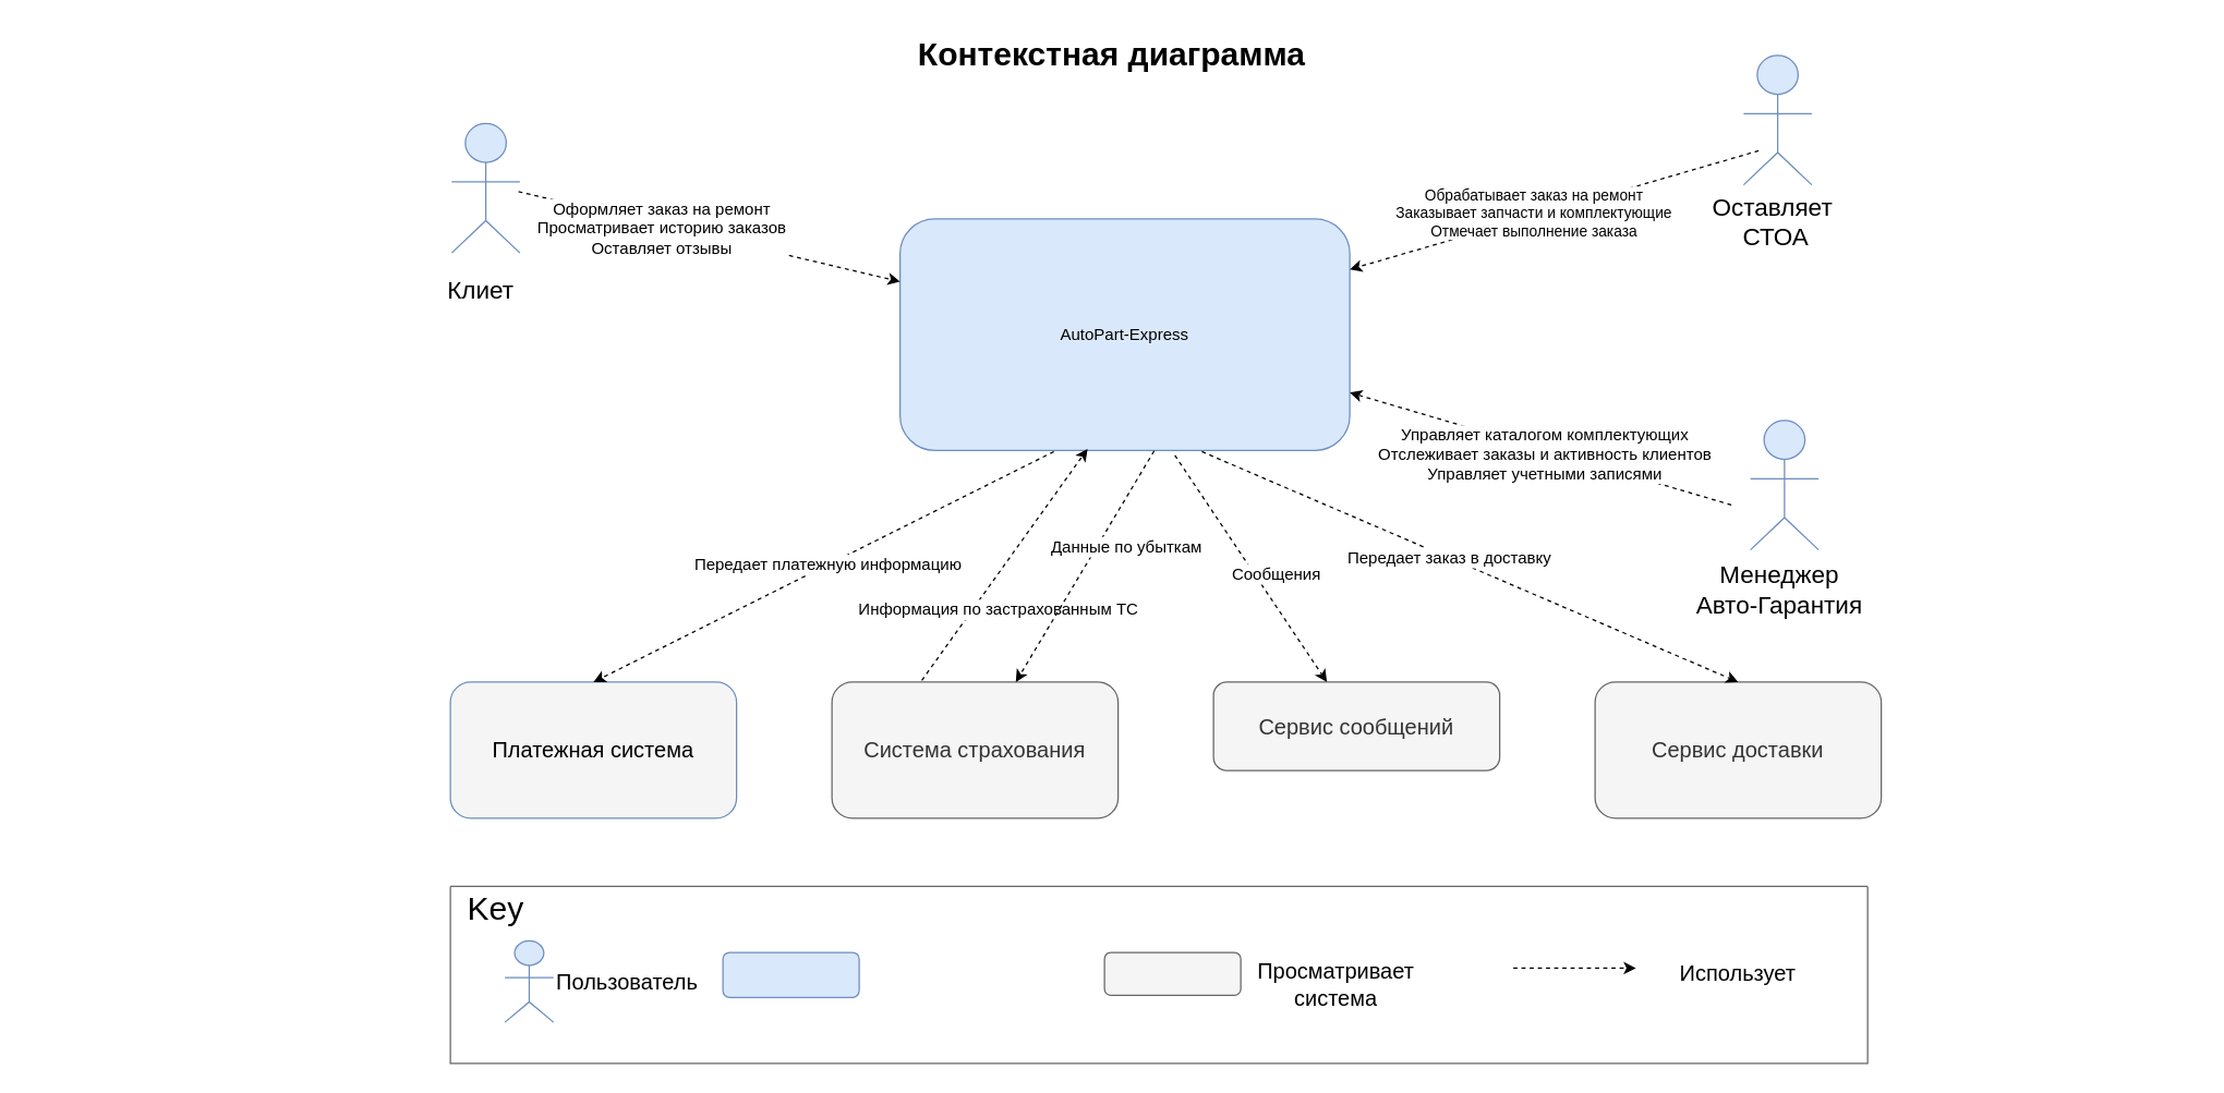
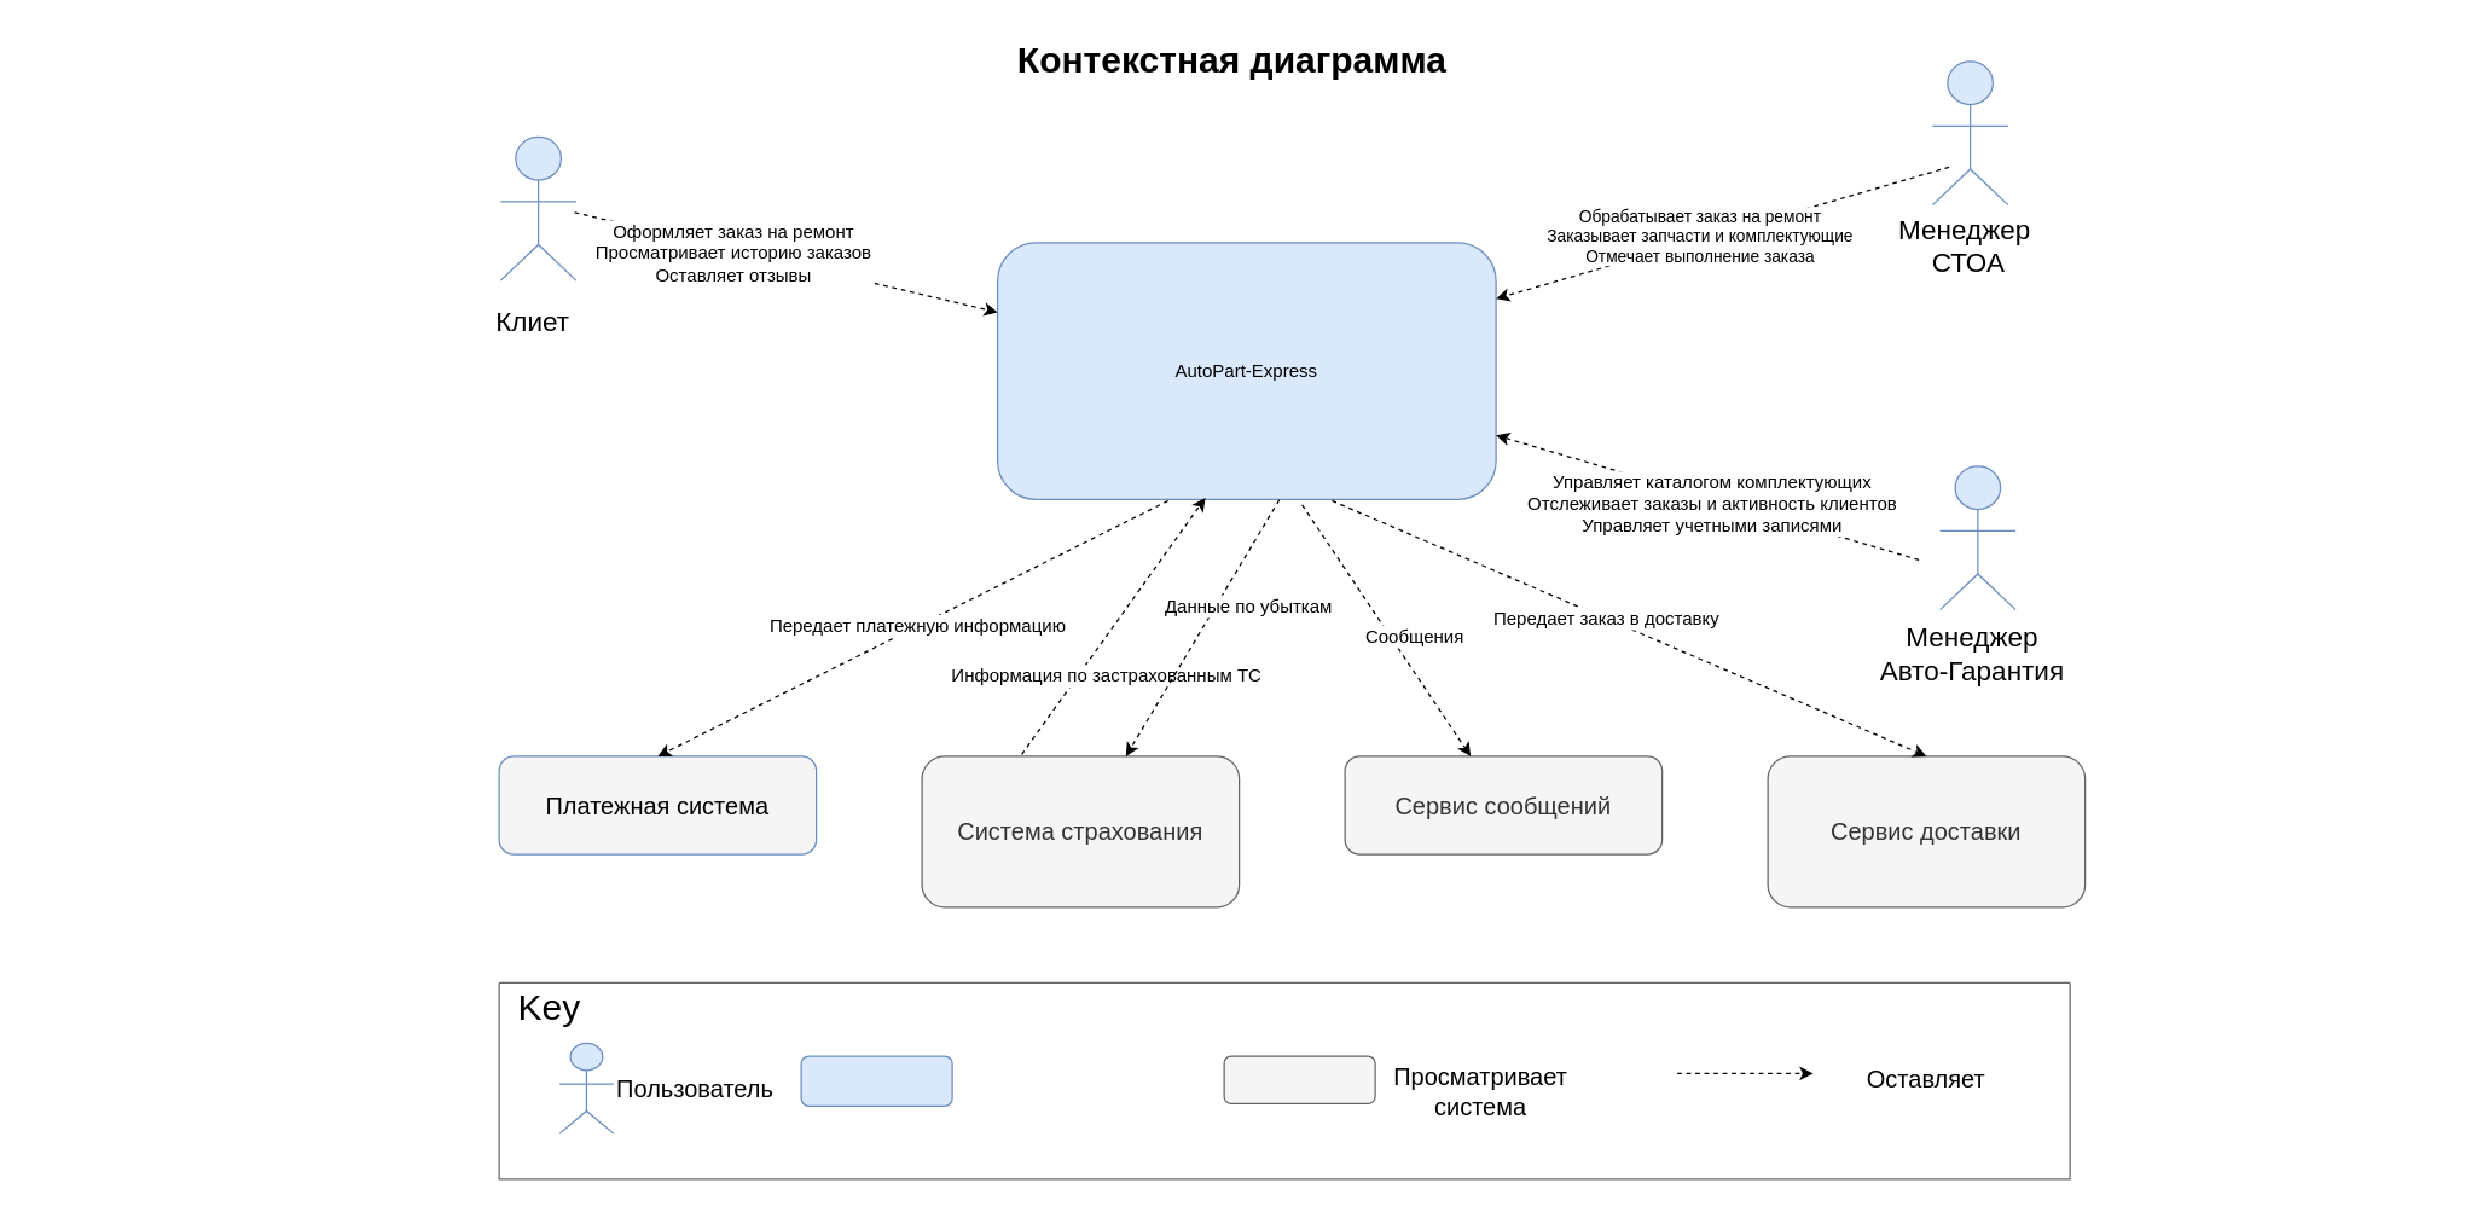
  <mxCell id="0" />
  <mxCell id="1" parent="0" />
  <mxCell id="2" value="Контекстная диаграмма" style="text;strokeColor=none;fillColor=none;html=1;fontSize=24;fontStyle=1;verticalAlign=middle;align=center;" parent="1" vertex="1"><mxGeometry x="20" y="20" width="1590" height="40" as="geometry" /></mxCell>
  <mxCell id="3" value="" style="group" parent="1" vertex="1" connectable="0"><mxGeometry x="1230" y="310" width="150" height="153" as="geometry" /></mxCell>
  <mxCell id="4" value="" style="html=1;whiteSpace=wrap;fillColor=#dae8fc;shape=mxgraph.archimate3.actor;fontSize=14;strokeColor=#6c8ebf;" parent="3" vertex="1"><mxGeometry x="54" y="-2" width="50" height="95" as="geometry" /></mxCell>
  <mxCell id="5" value="&lt;span style=&quot;font-size: 18px;&quot;&gt;Менеджер&lt;br&gt;Авто-Гарантия&lt;/span&gt;" style="text;html=1;align=center;verticalAlign=middle;resizable=0;points=[];autosize=1;strokeColor=none;fillColor=none;container=0;" parent="3" vertex="1"><mxGeometry y="93" width="150" height="60" as="geometry" /></mxCell>
  <mxCell id="6" value="" style="group" parent="1" vertex="1" connectable="0"><mxGeometry x="1265" y="40" width="105" height="153" as="geometry" /></mxCell>
  <mxCell id="7" value="" style="html=1;whiteSpace=wrap;fillColor=#dae8fc;shape=mxgraph.archimate3.actor;fontSize=14;strokeColor=#6c8ebf;" parent="6" vertex="1"><mxGeometry x="14" width="50" height="95" as="geometry" /></mxCell>
- <mxCell id="8" value="&lt;span style=&quot;font-size: 18px;&quot;&gt;Оставляет&lt;br&gt;&amp;nbsp;СТОА&lt;/span&gt;" style="text;html=1;align=center;verticalAlign=middle;resizable=0;points=[];autosize=1;strokeColor=none;fillColor=none;" parent="6" vertex="1"><mxGeometry x="-20" y="93" width="110" height="60" as="geometry" /></mxCell>
+ <mxCell id="8" value="&lt;span style=&quot;font-size: 18px;&quot;&gt;Менеджер&lt;br&gt;&amp;nbsp;СТОА&lt;/span&gt;" style="text;html=1;align=center;verticalAlign=middle;resizable=0;points=[];autosize=1;strokeColor=none;fillColor=none;" parent="6" vertex="1"><mxGeometry x="-20" y="93" width="110" height="60" as="geometry" /></mxCell>
  <mxCell id="9" value="" style="group" parent="1" vertex="1" connectable="0"><mxGeometry x="317" y="90" width="70" height="143" as="geometry" /></mxCell>
  <mxCell id="10" value="" style="html=1;whiteSpace=wrap;fillColor=#dae8fc;shape=mxgraph.archimate3.actor;fontSize=14;strokeColor=#6c8ebf;" parent="9" vertex="1"><mxGeometry x="14" width="50" height="95" as="geometry" /></mxCell>
  <mxCell id="11" value="&lt;font style=&quot;font-size: 18px;&quot;&gt;Клиет&lt;/font&gt;" style="text;html=1;align=center;verticalAlign=middle;resizable=0;points=[];autosize=1;strokeColor=none;fillColor=none;" parent="9" vertex="1"><mxGeometry y="103" width="70" height="40" as="geometry" /></mxCell>
  <mxCell id="12" value="AutoPart-Express" style="rounded=1;whiteSpace=wrap;html=1;fillColor=#dae8fc;strokeColor=#6c8ebf;" parent="1" vertex="1"><mxGeometry x="660" y="160" width="330" height="170" as="geometry" /></mxCell>
  <mxCell id="13" value="" style="endArrow=classic;html=1;rounded=0;entryX=1;entryY=0.75;entryDx=0;entryDy=0;dashed=1;" parent="1" target="12" edge="1"><mxGeometry width="50" height="50" relative="1" as="geometry"><mxPoint x="1270" y="370" as="sourcePoint" /><mxPoint x="890" y="320" as="targetPoint" /></mxGeometry></mxCell>
  <mxCell id="14" value="&lt;span style=&quot;font-size: 12px;&quot;&gt;Управляет каталогом комплектующих&lt;br&gt;Отслеживает заказы и активность клиентов&lt;br&gt;Управляет учетными записями&lt;br&gt;&lt;/span&gt;" style="edgeLabel;html=1;align=center;verticalAlign=middle;resizable=0;points=[];" parent="13" vertex="1" connectable="0"><mxGeometry x="-0.02" y="3" relative="1" as="geometry"><mxPoint x="1" as="offset" /></mxGeometry></mxCell>
  <mxCell id="15" value="" style="endArrow=classic;html=1;rounded=0;dashed=1;" parent="1" target="12" edge="1"><mxGeometry width="50" height="50" relative="1" as="geometry"><mxPoint x="380" y="140" as="sourcePoint" /><mxPoint x="890" y="320" as="targetPoint" /></mxGeometry></mxCell>
  <mxCell id="16" value="&lt;span style=&quot;font-size: 12px;&quot;&gt;Оформляет заказ на ремонт&lt;br&gt;Просматривает историю заказов&lt;br&gt;Оставляет отзывы&lt;br&gt;&lt;/span&gt;" style="edgeLabel;html=1;align=center;verticalAlign=middle;resizable=0;points=[];" parent="15" vertex="1" connectable="0"><mxGeometry x="-0.256" y="-2" relative="1" as="geometry"><mxPoint x="1" as="offset" /></mxGeometry></mxCell>
  <mxCell id="17" value="" style="endArrow=classic;html=1;rounded=0;dashed=1;" parent="1" target="12" edge="1"><mxGeometry width="50" height="50" relative="1" as="geometry"><mxPoint x="1290" y="110" as="sourcePoint" /><mxPoint x="900" y="320" as="targetPoint" /></mxGeometry></mxCell>
  <mxCell id="18" value="Обрабатывает заказ на ремонт&lt;br&gt;Заказывает запчасти и комплектующие&lt;br&gt;Отмечает выполнение заказа" style="edgeLabel;html=1;align=center;verticalAlign=middle;resizable=0;points=[];" parent="17" vertex="1" connectable="0"><mxGeometry x="0.1" y="-3" relative="1" as="geometry"><mxPoint x="1" as="offset" /></mxGeometry></mxCell>
- <mxCell id="19" value="&lt;font size=&quot;3&quot;&gt;Платежная система&lt;/font&gt;" style="rounded=1;whiteSpace=wrap;html=1;fillColor=#F5F5F5;strokeColor=#6c8ebf;" parent="1" vertex="1"><mxGeometry x="330" y="500" width="210" height="100" as="geometry" /></mxCell>
+ <mxCell id="19" value="&lt;font size=&quot;3&quot;&gt;Платежная система&lt;/font&gt;" style="rounded=1;whiteSpace=wrap;html=1;fillColor=#F5F5F5;strokeColor=#6c8ebf;" parent="1" vertex="1"><mxGeometry x="330" y="500" width="210" height="65" as="geometry" /></mxCell>
  <mxCell id="20" value="&lt;font size=&quot;3&quot;&gt;Сервис доставки&lt;/font&gt;" style="rounded=1;whiteSpace=wrap;html=1;fillColor=#f5f5f5;strokeColor=#666666;fontColor=#333333;" parent="1" vertex="1"><mxGeometry x="1170" y="500" width="210" height="100" as="geometry" /></mxCell>
  <mxCell id="21" value="" style="endArrow=classic;html=1;rounded=0;entryX=0.5;entryY=0;entryDx=0;entryDy=0;exitX=0.342;exitY=1.005;exitDx=0;exitDy=0;exitPerimeter=0;dashed=1;" parent="1" source="12" target="19" edge="1"><mxGeometry width="50" height="50" relative="1" as="geometry"><mxPoint x="850" y="370" as="sourcePoint" /><mxPoint x="900" y="320" as="targetPoint" /></mxGeometry></mxCell>
  <mxCell id="22" value="&lt;font style=&quot;font-size: 12px;&quot;&gt;Передает платежную информацию&lt;/font&gt;" style="edgeLabel;html=1;align=center;verticalAlign=middle;resizable=0;points=[];" parent="21" vertex="1" connectable="0"><mxGeometry x="-0.013" y="-1" relative="1" as="geometry"><mxPoint as="offset" /></mxGeometry></mxCell>
  <mxCell id="23" value="" style="endArrow=classic;html=1;rounded=0;entryX=0.5;entryY=0;entryDx=0;entryDy=0;exitX=0.671;exitY=1.005;exitDx=0;exitDy=0;exitPerimeter=0;dashed=1;" parent="1" source="12" target="20" edge="1"><mxGeometry width="50" height="50" relative="1" as="geometry"><mxPoint x="850" y="370" as="sourcePoint" /><mxPoint x="900" y="320" as="targetPoint" /></mxGeometry></mxCell>
  <mxCell id="24" value="&lt;span style=&quot;font-size: 12px;&quot;&gt;Передает заказ в доставку&lt;/span&gt;" style="edgeLabel;html=1;align=center;verticalAlign=middle;resizable=0;points=[];" parent="23" vertex="1" connectable="0"><mxGeometry x="-0.082" relative="1" as="geometry"><mxPoint as="offset" /></mxGeometry></mxCell>
  <mxCell id="25" value="" style="swimlane;startSize=0;fillColor=#f5f5f5;fontColor=#333333;strokeColor=#666666;" parent="1" vertex="1"><mxGeometry x="330" y="650" width="1040" height="130" as="geometry" /></mxCell>
  <mxCell id="26" value="Пользователь" style="text;html=1;strokeColor=none;fillColor=none;align=center;verticalAlign=middle;whiteSpace=wrap;rounded=0;fontSize=16;" parent="25" vertex="1"><mxGeometry x="100" y="54.9" width="60" height="30" as="geometry" /></mxCell>
  <mxCell id="27" value="" style="rounded=1;whiteSpace=wrap;html=1;fillColor=#dae8fc;strokeColor=#6c8ebf;" parent="25" vertex="1"><mxGeometry x="200" y="48.5" width="100" height="33" as="geometry" /></mxCell>
  <mxCell id="28" value="" style="rounded=1;whiteSpace=wrap;html=1;fillColor=#f5f5f5;strokeColor=#666666;fontColor=#333333;" parent="25" vertex="1"><mxGeometry x="480" y="48.5" width="100" height="31.5" as="geometry" /></mxCell>
  <mxCell id="29" value="Просматривает&lt;br&gt;система" style="text;html=1;strokeColor=none;fillColor=none;align=center;verticalAlign=middle;whiteSpace=wrap;rounded=0;fontSize=16;" parent="25" vertex="1"><mxGeometry x="620" y="41.5" width="60" height="61.5" as="geometry" /></mxCell>
  <mxCell id="30" value="" style="endArrow=classic;html=1;rounded=0;dashed=1;" parent="25" edge="1"><mxGeometry width="50" height="50" relative="1" as="geometry"><mxPoint x="780" y="60" as="sourcePoint" /><mxPoint x="870" y="60" as="targetPoint" /></mxGeometry></mxCell>
- <mxCell id="31" value="Использует" style="text;html=1;strokeColor=none;fillColor=none;align=center;verticalAlign=middle;whiteSpace=wrap;rounded=0;fontSize=16;" parent="25" vertex="1"><mxGeometry x="915" y="33.5" width="60" height="61.5" as="geometry" /></mxCell>
+ <mxCell id="31" value="Оставляет" style="text;html=1;strokeColor=none;fillColor=none;align=center;verticalAlign=middle;whiteSpace=wrap;rounded=0;fontSize=16;" parent="25" vertex="1"><mxGeometry x="915" y="33.5" width="60" height="61.5" as="geometry" /></mxCell>
  <mxCell id="32" value="&lt;span style=&quot;font-size: 24px;&quot;&gt;Key&lt;/span&gt;" style="text;html=1;align=center;verticalAlign=middle;resizable=0;points=[];autosize=1;strokeColor=none;fillColor=none;" parent="1" vertex="1"><mxGeometry x="333" y="647" width="60" height="40" as="geometry" /></mxCell>
  <mxCell id="33" value="" style="group" parent="1" vertex="1" connectable="0"><mxGeometry x="360" y="690" width="50" height="90" as="geometry" /></mxCell>
  <mxCell id="34" value="" style="html=1;whiteSpace=wrap;fillColor=#dae8fc;shape=mxgraph.archimate3.actor;fontSize=14;strokeColor=#6c8ebf;" parent="33" vertex="1"><mxGeometry x="10" width="35.714" height="59.79" as="geometry" /></mxCell>
  <mxCell id="35" value="&lt;font size=&quot;3&quot;&gt;Система страхования&lt;/font&gt;" style="rounded=1;whiteSpace=wrap;html=1;fillColor=#f5f5f5;strokeColor=#666666;fontColor=#333333;" parent="1" vertex="1"><mxGeometry x="610" y="500" width="210" height="100" as="geometry" /></mxCell>
  <mxCell id="36" value="" style="endArrow=classic;html=1;rounded=0;entryX=0.417;entryY=0.993;entryDx=0;entryDy=0;exitX=0.314;exitY=-0.012;exitDx=0;exitDy=0;exitPerimeter=0;dashed=1;entryPerimeter=0;" parent="1" source="35" target="12" edge="1"><mxGeometry width="50" height="50" relative="1" as="geometry"><mxPoint x="783" y="341" as="sourcePoint" /><mxPoint x="535" y="500" as="targetPoint" /></mxGeometry></mxCell>
  <mxCell id="37" value="&lt;span style=&quot;font-size: 12px;&quot;&gt;Информация по застрахованным ТС&lt;/span&gt;" style="edgeLabel;html=1;align=center;verticalAlign=middle;resizable=0;points=[];" parent="36" vertex="1" connectable="0"><mxGeometry x="-0.013" y="-1" relative="1" as="geometry"><mxPoint x="-5" y="31" as="offset" /></mxGeometry></mxCell>
  <mxCell id="38" value="" style="endArrow=classic;html=1;rounded=0;dashed=1;exitX=0.565;exitY=1.002;exitDx=0;exitDy=0;exitPerimeter=0;" parent="1" source="12" edge="1" target="35"><mxGeometry width="50" height="50" relative="1" as="geometry"><mxPoint x="890" y="360" as="sourcePoint" /><mxPoint x="848" y="490" as="targetPoint" /></mxGeometry></mxCell>
  <mxCell id="39" value="&lt;span style=&quot;font-size: 12px;&quot;&gt;Данные по убыткам&lt;/span&gt;" style="edgeLabel;html=1;align=center;verticalAlign=middle;resizable=0;points=[];" parent="38" vertex="1" connectable="0"><mxGeometry x="-0.013" y="-1" relative="1" as="geometry"><mxPoint x="30" y="-13" as="offset" /></mxGeometry></mxCell>
  <mxCell id="40" value="&lt;font size=&quot;3&quot;&gt;Сервис сообщений&lt;/font&gt;" style="rounded=1;whiteSpace=wrap;html=1;fillColor=#f5f5f5;strokeColor=#666666;fontColor=#333333;" vertex="1" parent="1"><mxGeometry x="890" y="500" width="210" height="65" as="geometry" /></mxCell>
  <mxCell id="41" value="" style="endArrow=classic;html=1;rounded=0;dashed=1;exitX=0.611;exitY=1.021;exitDx=0;exitDy=0;exitPerimeter=0;" edge="1" parent="1" source="12" target="40"><mxGeometry width="50" height="50" relative="1" as="geometry"><mxPoint x="856" y="340" as="sourcePoint" /><mxPoint x="724" y="510" as="targetPoint" /></mxGeometry></mxCell>
  <mxCell id="42" value="&lt;span style=&quot;font-size: 12px;&quot;&gt;Сообщения&lt;/span&gt;" style="edgeLabel;html=1;align=center;verticalAlign=middle;resizable=0;points=[];" vertex="1" connectable="0" parent="41"><mxGeometry x="-0.013" y="-1" relative="1" as="geometry"><mxPoint x="20" y="4" as="offset" /></mxGeometry></mxCell>
